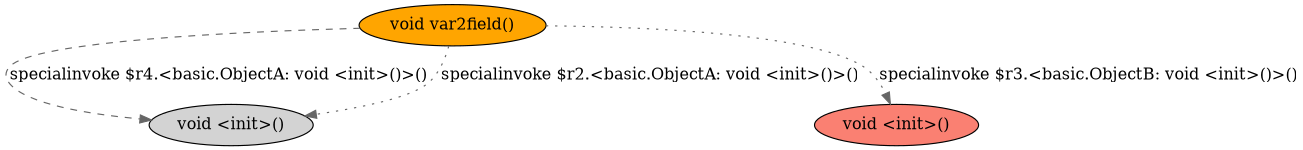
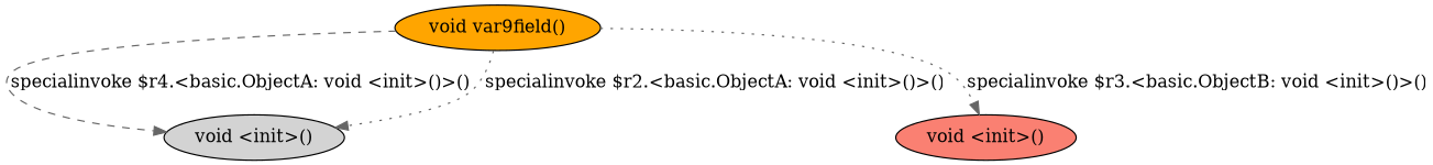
  digraph {
    node [style=filled]
    edge [color=gray40 style=dotted]
    n1 [label="void <init>()" fillcolor=lightgrey]
-   n2 [label="void var2field()" fillcolor=orange]
+   n2 [label="void var9field()" fillcolor=orange]
    n3 [label="void <init>()" fillcolor=salmon]
    n2 -> n1 [label="specialinvoke $r4.<basic.ObjectA: void <init>()>()" style=dashed]
    n2 -> n1 [label="specialinvoke $r2.<basic.ObjectA: void <init>()>()"]
    n2 -> n3 [label="specialinvoke $r3.<basic.ObjectB: void <init>()>()"]
  }
